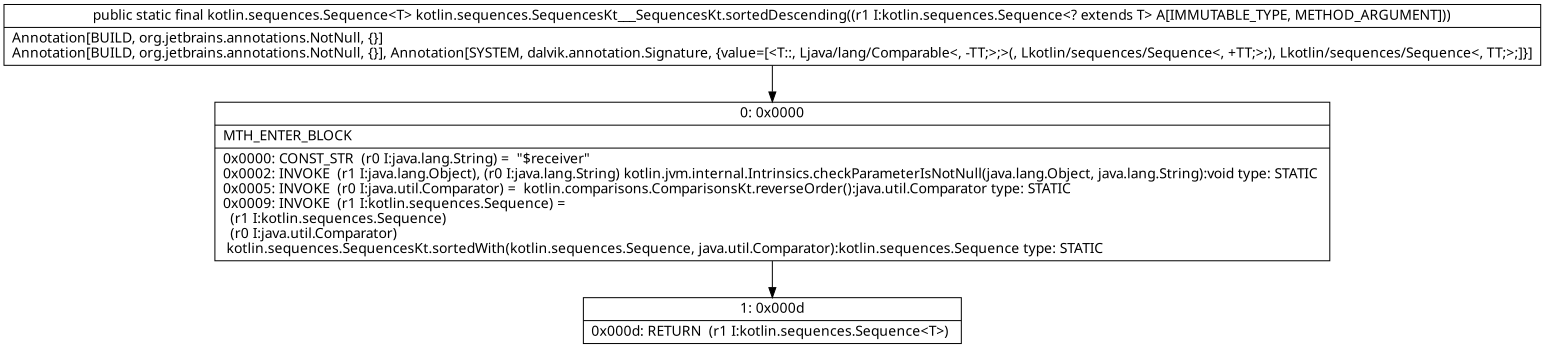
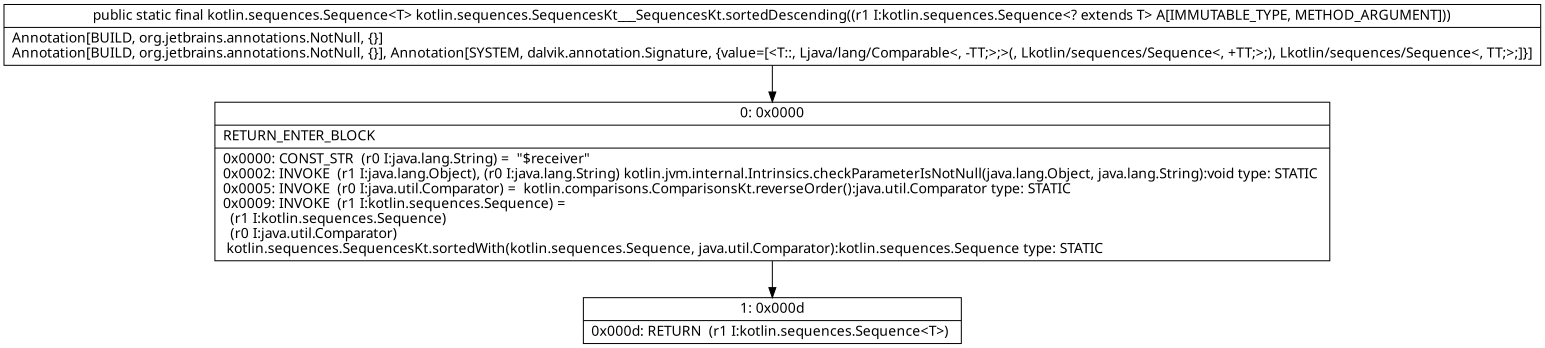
  digraph {
    fontname="Noto Sans"
    node [shape=record fontname="Noto Sans"]
    edge [fontname="Noto Sans"]
-   n1 [label="{0\:\ 0x0000|MTH_ENTER_BLOCK\l|0x0000: CONST_STR  (r0 I:java.lang.String) =  \"$receiver\" \l0x0002: INVOKE  (r1 I:java.lang.Object), (r0 I:java.lang.String) kotlin.jvm.internal.Intrinsics.checkParameterIsNotNull(java.lang.Object, java.lang.String):void type: STATIC \l0x0005: INVOKE  (r0 I:java.util.Comparator) =  kotlin.comparisons.ComparisonsKt.reverseOrder():java.util.Comparator type: STATIC \l0x0009: INVOKE  (r1 I:kotlin.sequences.Sequence) = \l  (r1 I:kotlin.sequences.Sequence)\l  (r0 I:java.util.Comparator)\l kotlin.sequences.SequencesKt.sortedWith(kotlin.sequences.Sequence, java.util.Comparator):kotlin.sequences.Sequence type: STATIC \l}"]
+   n1 [label="{0\:\ 0x0000|RETURN_ENTER_BLOCK\l|0x0000: CONST_STR  (r0 I:java.lang.String) =  \"$receiver\" \l0x0002: INVOKE  (r1 I:java.lang.Object), (r0 I:java.lang.String) kotlin.jvm.internal.Intrinsics.checkParameterIsNotNull(java.lang.Object, java.lang.String):void type: STATIC \l0x0005: INVOKE  (r0 I:java.util.Comparator) =  kotlin.comparisons.ComparisonsKt.reverseOrder():java.util.Comparator type: STATIC \l0x0009: INVOKE  (r1 I:kotlin.sequences.Sequence) = \l  (r1 I:kotlin.sequences.Sequence)\l  (r0 I:java.util.Comparator)\l kotlin.sequences.SequencesKt.sortedWith(kotlin.sequences.Sequence, java.util.Comparator):kotlin.sequences.Sequence type: STATIC \l}"]
    n2 [label="{1\:\ 0x000d|0x000d: RETURN  (r1 I:kotlin.sequences.Sequence\<T\>) \l}"]
    n3 [label="{public static final kotlin.sequences.Sequence\<T\> kotlin.sequences.SequencesKt___SequencesKt.sortedDescending((r1 I:kotlin.sequences.Sequence\<? extends T\> A[IMMUTABLE_TYPE, METHOD_ARGUMENT]))  | Annotation[BUILD, org.jetbrains.annotations.NotNull, \{\}]\lAnnotation[BUILD, org.jetbrains.annotations.NotNull, \{\}], Annotation[SYSTEM, dalvik.annotation.Signature, \{value=[\<T::, Ljava\/lang\/Comparable\<, \-TT;\>;\>(, Lkotlin\/sequences\/Sequence\<, +TT;\>;), Lkotlin\/sequences\/Sequence\<, TT;\>;]\}]\l}"]
    n1 -> n2
    n3 -> n1
  }
